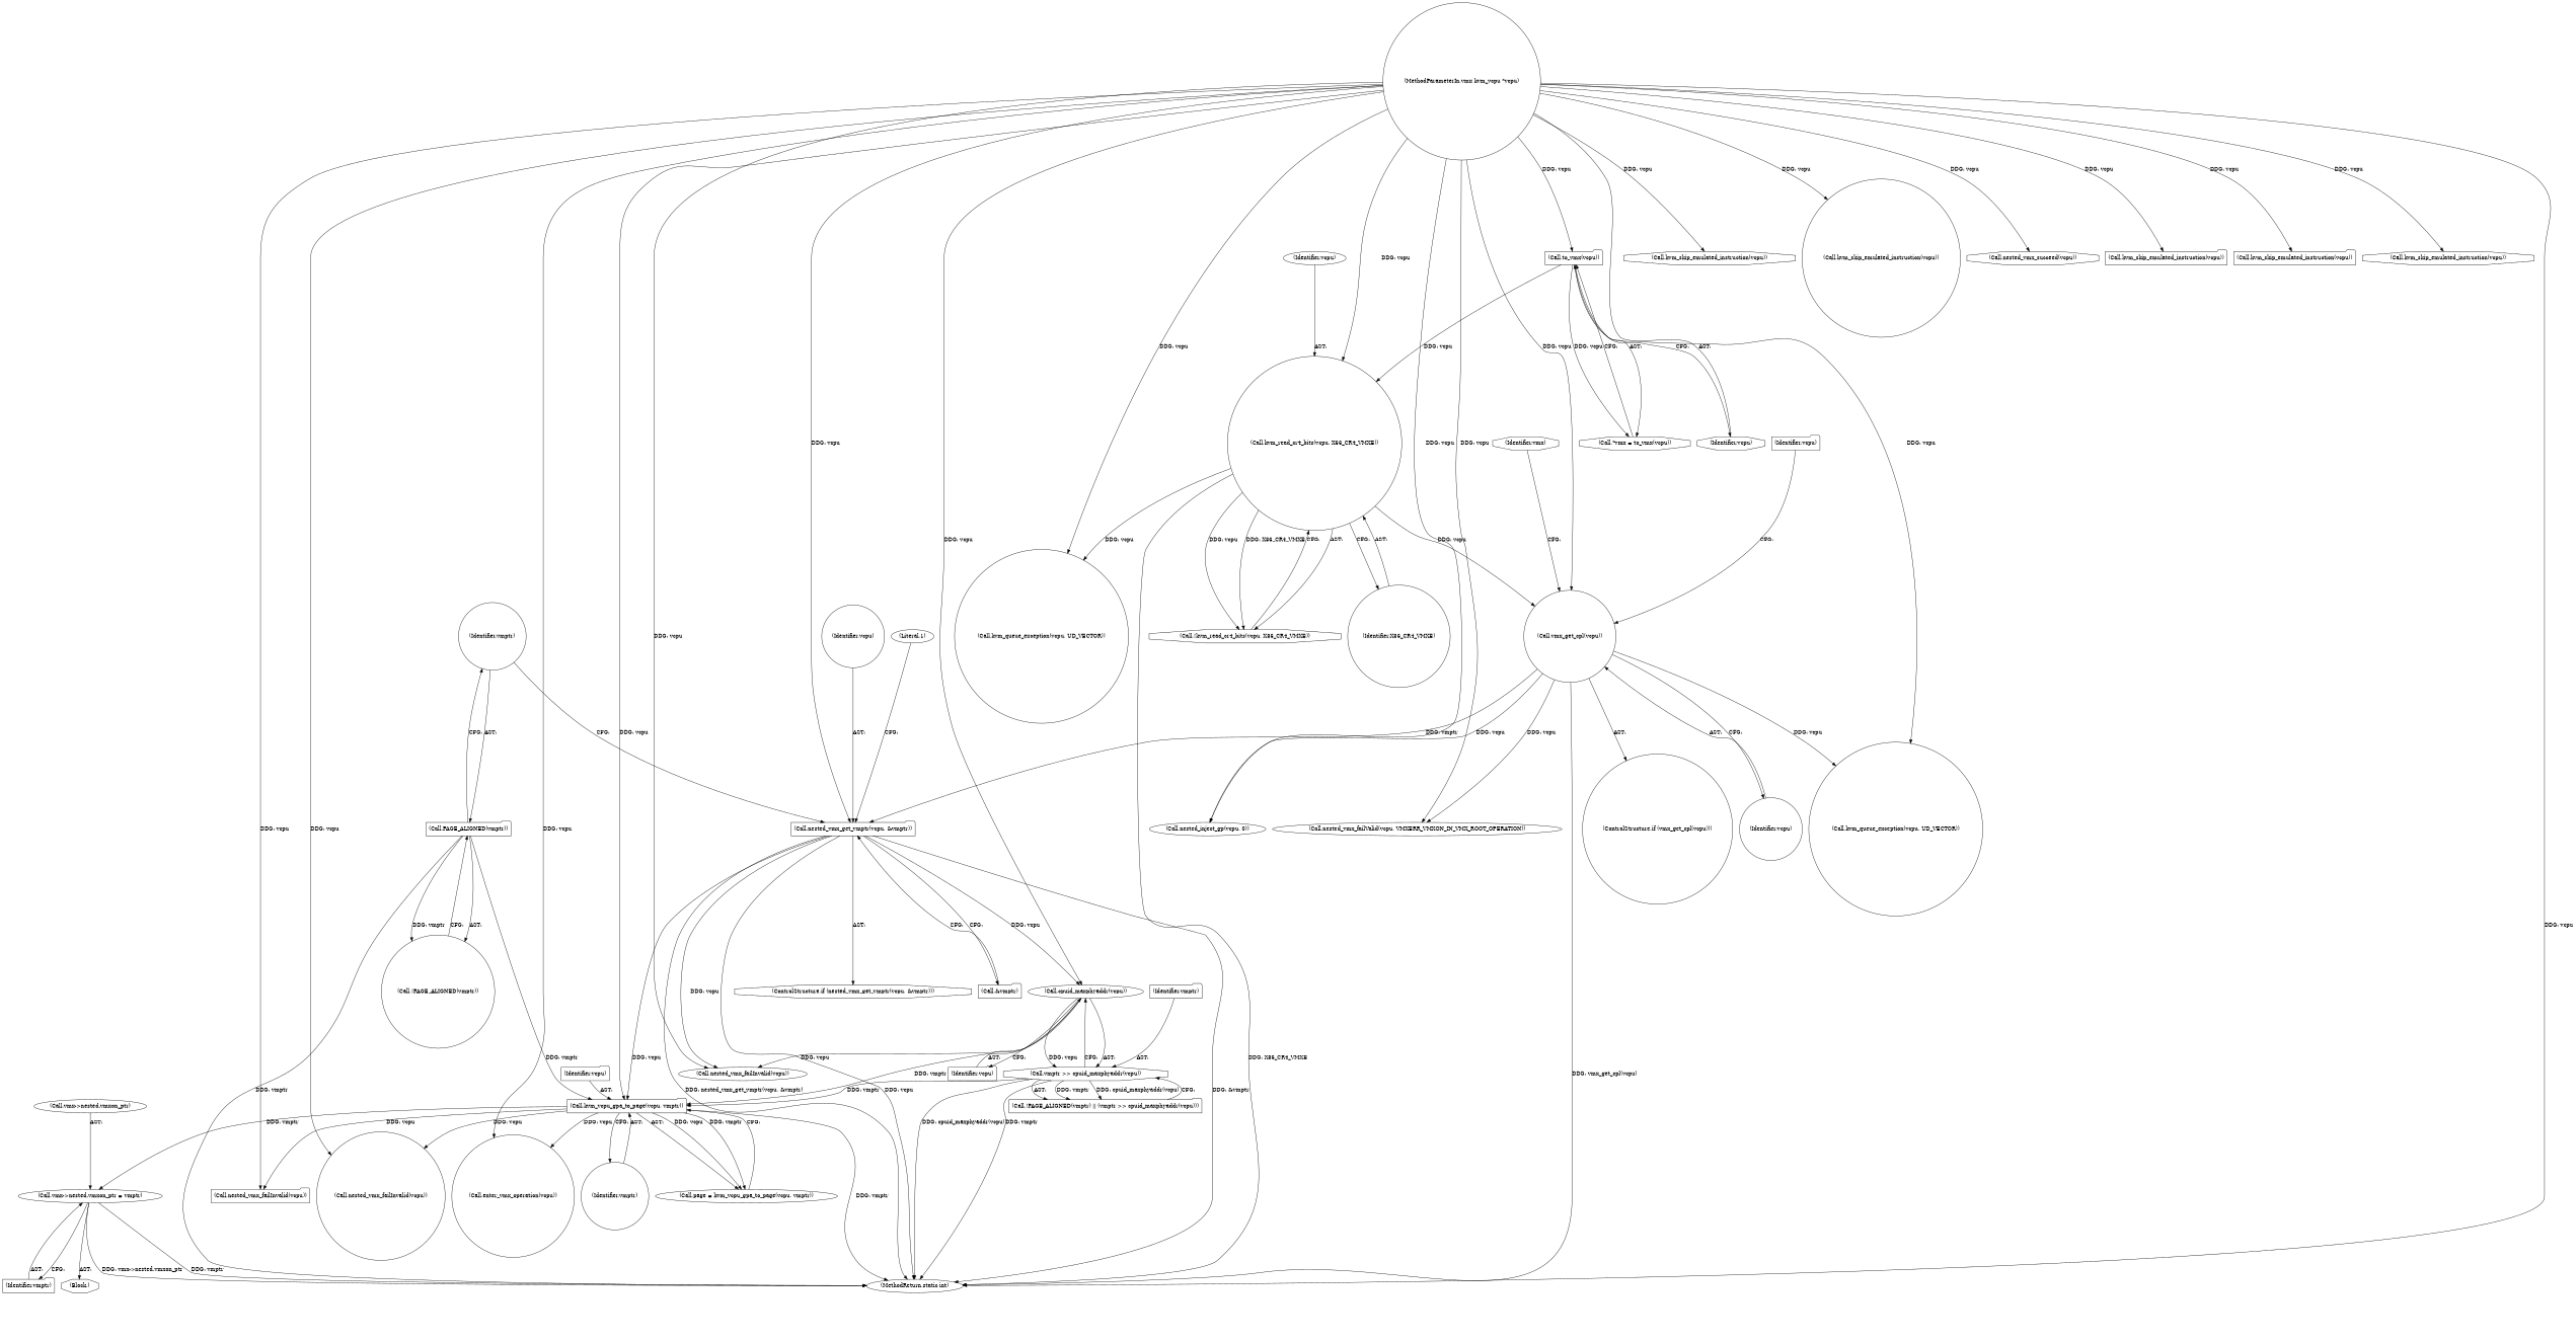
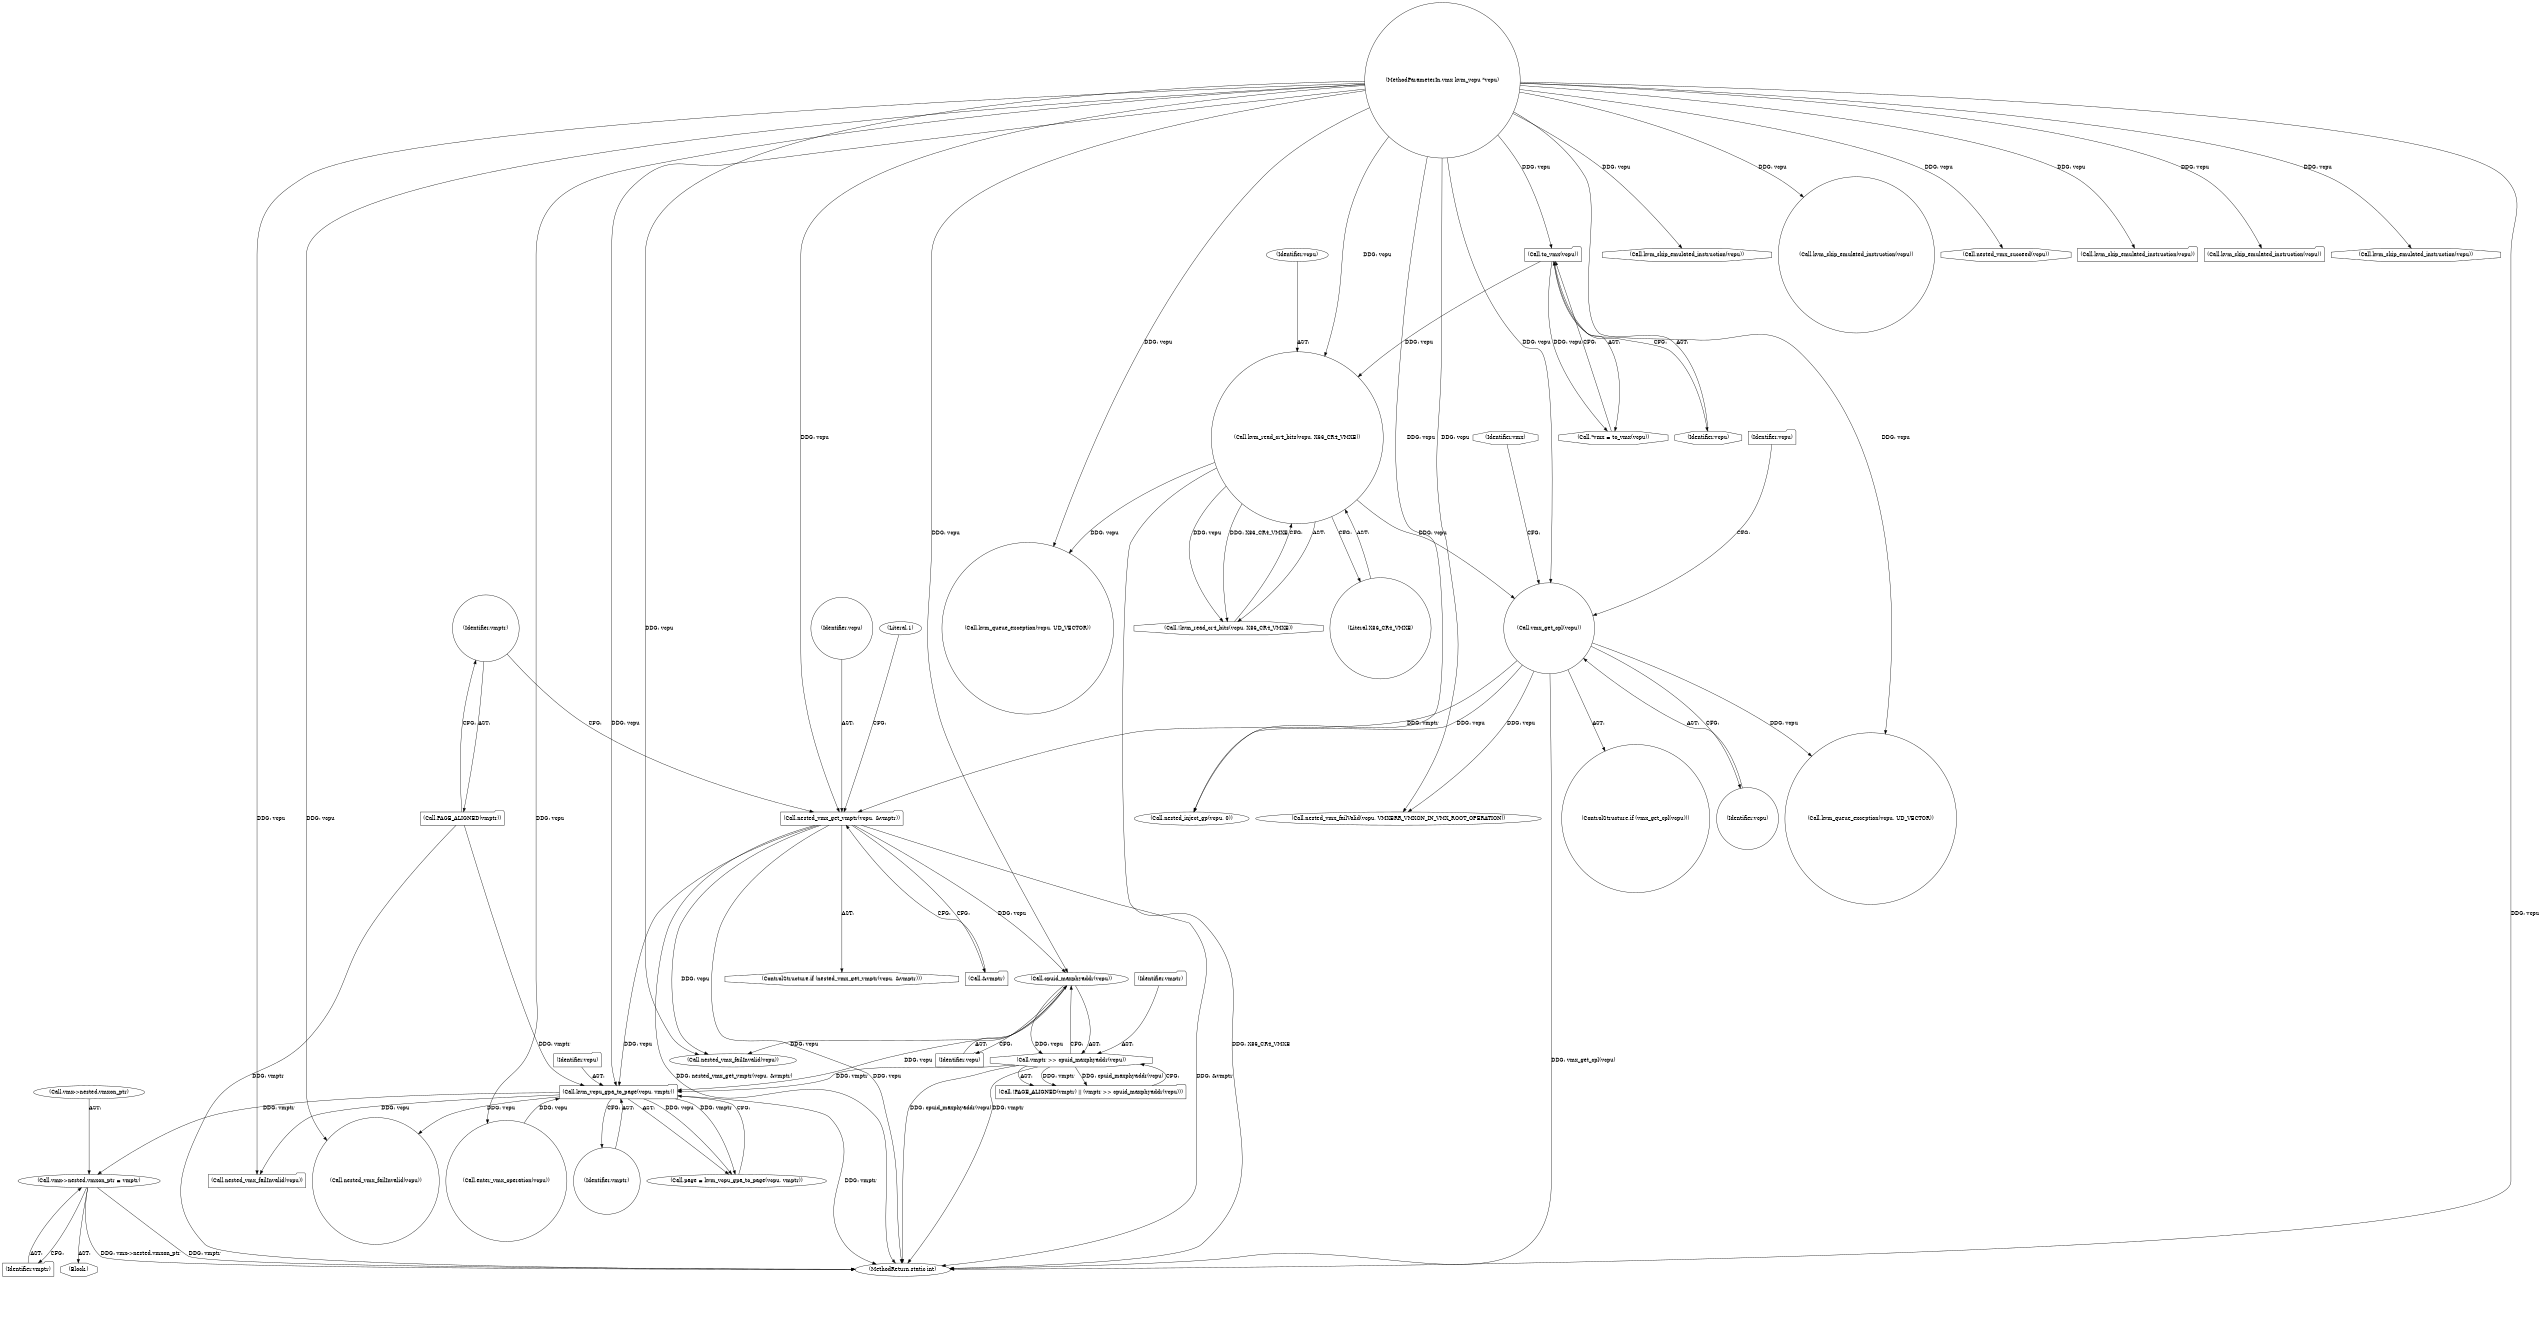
  digraph {
    node [shape=circle]
    n1 [label="(Call,vmx->nested.vmxon_ptr = vmptr)" shape=ellipse]
    n2 [label="(MethodReturn,static int)" shape=ellipse]
    n3 [label="(Block,)" shape=octagon]
    n4 [label="(Identifier,vmptr)" shape=folder]
    n5 [label="(Call,kvm_vcpu_gpa_to_page(vcpu, vmptr))" shape=folder]
    n6 [label="(Call,enter_vmx_operation(vcpu))"]
    n7 [label="(Identifier,vmptr)"]
    n8 [label="(Call,page = kvm_vcpu_gpa_to_page(vcpu, vmptr))" shape=ellipse]
    n9 [label="(Call,nested_vmx_failInvalid(vcpu))"]
    n10 [label="(Call,nested_vmx_failInvalid(vcpu))" shape=folder]
    n11 [label="(Call,cpuid_maxphyaddr(vcpu))" shape=ellipse]
    n12 [label="(Call,vmptr >> cpuid_maxphyaddr(vcpu))" shape=octagon]
    n13 [label="(Identifier,vcpu)" shape=folder]
    n14 [label="(Call,nested_vmx_failInvalid(vcpu))" shape=ellipse]
    n15 [label="(Call,!PAGE_ALIGNED(vmptr) || (vmptr >> cpuid_maxphyaddr(vcpu)))" shape=folder]
    n16 [label="(Call,nested_vmx_get_vmptr(vcpu, &vmptr))" shape=folder]
    n17 [label="(ControlStructure,if (nested_vmx_get_vmptr(vcpu, &vmptr)))" shape=octagon]
    n18 [label="(Call,&vmptr)" shape=folder]
    n19 [label="(Call,vmx_get_cpl(vcpu))"]
    n20 [label="(Call,kvm_queue_exception(vcpu, UD_VECTOR))"]
    n21 [label="(ControlStructure,if (vmx_get_cpl(vcpu)))"]
    n22 [label="(Call,nested_inject_gp(vcpu, 0))" shape=ellipse]
    n23 [label="(Identifier,vcpu)"]
    n24 [label="(Call,nested_vmx_failValid(vcpu, VMXERR_VMXON_IN_VMX_ROOT_OPERATION))" shape=ellipse]
    n25 [label="(Call,kvm_read_cr4_bits(vcpu, X66_CR4_VMXE))"]
    n26 [label="(Call,kvm_queue_exception(vcpu, UD_VECTOR))"]
-   n27 [label="(Identifier,X86_CR4_VMXE)"]
+   n27 [label="(Literal,X86_CR4_VMXE)"]
    n28 [label="(Call,!kvm_read_cr4_bits(vcpu, X86_CR4_VMXE))" shape=octagon]
    n29 [label="(Call,to_vmx(vcpu))" shape=folder]
    n30 [label="(Identifier,vcpu)" shape=octagon]
    n31 [label="(Call,*vmx = to_vmx(vcpu))" shape=octagon]
    n32 [label="(MethodParameterIn,vmx kvm_vcpu *vcpu)"]
    n33 [label="(Call,kvm_skip_emulated_instruction(vcpu))" shape=octagon]
    n34 [label="(Call,kvm_skip_emulated_instruction(vcpu))"]
    n35 [label="(Call,nested_vmx_succeed(vcpu))" shape=octagon]
    n36 [label="(Call,kvm_skip_emulated_instruction(vcpu))" shape=folder]
    n37 [label="(Call,kvm_skip_emulated_instruction(vcpu))" shape=folder]
    n38 [label="(Call,kvm_skip_emulated_instruction(vcpu))" shape=octagon]
    n39 [label="(Call,PAGE_ALIGNED(vmptr))" shape=folder]
    n40 [label="(Identifier,vmptr)"]
-   n41 [label="(Call,!PAGE_ALIGNED(vmptr))"]
    n42 [label="(Identifier,vcpu)" shape=ellipse]
    n43 [label="(Call,vmx->nested.vmxon_ptr)" shape=ellipse]
    n44 [label="(Identifier,vcpu)" shape=folder]
    n45 [label="(Identifier,vcpu)" shape=folder]
    n46 [label="(Identifier,vmx)" shape=octagon]
    n47 [label="(Identifier,vmptr)" shape=folder]
    n48 [label="(Identifier,vcpu)"]
    n49 [label="(Literal,1)" shape=ellipse]
    n1 -> n2 [label="DDG: vmx->nested.vmxon_ptr"]
    n1 -> n2 [label="DDG: vmptr"]
    n1 -> n3 [label="AST: "]
    n1 -> n4 [label="CFG: "]
    n4 -> n1 [label="AST: "]
    n5 -> n1 [label="DDG: vmptr"]
    n5 -> n2 [label="DDG: vmptr"]
-   n5 -> n6 [label="DDG: vcpu"]
+   n6 -> n5 [label="DDG: vcpu"]
    n5 -> n7 [label="CFG: "]
    n5 -> n8 [label="AST: "]
    n5 -> n8 [label="DDG: vcpu"]
    n5 -> n8 [label="DDG: vmptr"]
    n5 -> n9 [label="DDG: vcpu"]
    n5 -> n10 [label="DDG: vcpu"]
    n7 -> n5 [label="AST: "]
    n8 -> n5 [label="CFG: "]
-   n11 -> n5 [label="DDG: vmptr"]
+   n11 -> n5 [label="DDG: vcpu"]
    n11 -> n12 [label="AST: "]
    n11 -> n12 [label="DDG: vcpu"]
    n11 -> n13 [label="CFG: "]
    n11 -> n14 [label="DDG: vcpu"]
    n12 -> n2 [label="DDG: cpuid_maxphyaddr(vcpu)"]
    n12 -> n2 [label="DDG: vmptr"]
    n12 -> n5 [label="DDG: vmptr"]
    n12 -> n11 [label="CFG: "]
    n12 -> n15 [label="AST: "]
    n12 -> n15 [label="DDG: vmptr"]
    n12 -> n15 [label="DDG: cpuid_maxphyaddr(vcpu)"]
    n13 -> n11 [label="AST: "]
    n15 -> n12 [label="CFG: "]
    n16 -> n2 [label="DDG: nested_vmx_get_vmptr(vcpu, &vmptr)"]
    n16 -> n2 [label="DDG: vcpu"]
    n16 -> n2 [label="DDG: &vmptr"]
    n16 -> n5 [label="DDG: vcpu"]
    n16 -> n11 [label="DDG: vcpu"]
    n16 -> n14 [label="DDG: vcpu"]
    n16 -> n17 [label="AST: "]
    n16 -> n18 [label="CFG: "]
    n18 -> n16 [label="CFG: "]
    n19 -> n2 [label="DDG: vmx_get_cpl(vcpu)"]
    n19 -> n16 [label="DDG: vmptr"]
    n19 -> n20 [label="DDG: vcpu"]
    n19 -> n21 [label="AST: "]
    n19 -> n22 [label="DDG: vcpu"]
    n19 -> n23 [label="CFG: "]
    n19 -> n24 [label="DDG: vcpu"]
    n23 -> n19 [label="AST: "]
    n25 -> n2 [label="DDG: X86_CR4_VMXE"]
    n25 -> n19 [label="DDG: vcpu"]
    n25 -> n26 [label="DDG: vcpu"]
    n25 -> n27 [label="CFG: "]
    n25 -> n28 [label="AST: "]
    n25 -> n28 [label="DDG: vcpu"]
    n25 -> n28 [label="DDG: X86_CR4_VMXE"]
    n27 -> n25 [label="AST: "]
    n28 -> n25 [label="CFG: "]
    n29 -> n25 [label="DDG: vcpu"]
    n29 -> n30 [label="CFG: "]
    n29 -> n31 [label="AST: "]
    n29 -> n31 [label="DDG: vcpu"]
    n30 -> n29 [label="AST: "]
    n31 -> n29 [label="CFG: "]
    n32 -> n2 [label="DDG: vcpu"]
    n32 -> n5 [label="DDG: vcpu"]
    n32 -> n6 [label="DDG: vcpu"]
    n32 -> n9 [label="DDG: vcpu"]
    n32 -> n10 [label="DDG: vcpu"]
    n32 -> n11 [label="DDG: vcpu"]
    n32 -> n14 [label="DDG: vcpu"]
    n32 -> n16 [label="DDG: vcpu"]
    n32 -> n19 [label="DDG: vcpu"]
    n32 -> n20 [label="DDG: vcpu"]
    n32 -> n22 [label="DDG: vcpu"]
    n32 -> n24 [label="DDG: vcpu"]
    n32 -> n25 [label="DDG: vcpu"]
    n32 -> n26 [label="DDG: vcpu"]
    n32 -> n29 [label="DDG: vcpu"]
    n32 -> n33 [label="DDG: vcpu"]
    n32 -> n34 [label="DDG: vcpu"]
    n32 -> n35 [label="DDG: vcpu"]
    n32 -> n36 [label="DDG: vcpu"]
    n32 -> n37 [label="DDG: vcpu"]
    n32 -> n38 [label="DDG: vcpu"]
    n39 -> n2 [label="DDG: vmptr"]
    n39 -> n5 [label="DDG: vmptr"]
    n39 -> n40 [label="CFG: "]
-   n39 -> n41 [label="AST: "]
-   n39 -> n41 [label="DDG: vmptr"]
    n40 -> n16 [label="CFG: "]
    n40 -> n39 [label="AST: "]
-   n41 -> n39 [label="CFG: "]
    n42 -> n25 [label="AST: "]
    n43 -> n1 [label="AST: "]
    n44 -> n19 [label="CFG: "]
    n45 -> n5 [label="AST: "]
    n46 -> n19 [label="CFG: "]
    n47 -> n12 [label="AST: "]
    n48 -> n16 [label="AST: "]
    n49 -> n16 [label="CFG: "]
  }
